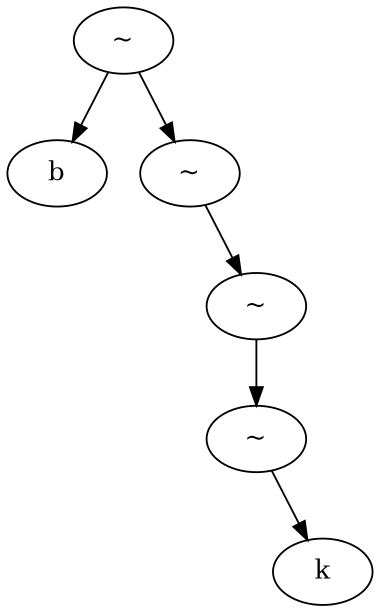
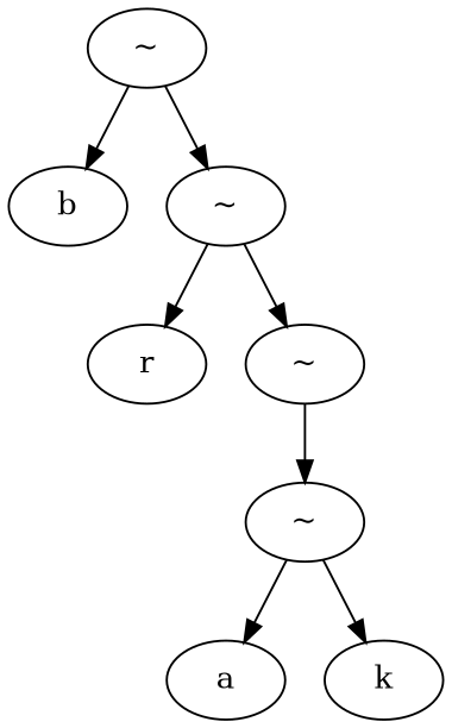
  digraph {
    n1 [label="~"]
    n2 [label=b]
    n3 [label="~"]
+   n4 [label=r]
    n5 [label="~"]
    n6 [label="~"]
+   n7 [label=a]
    n8 [label=k]
    n1 -> n2
    n1 -> n3
+   n3 -> n4
    n3 -> n5
    n5 -> n6
+   n6 -> n7
    n6 -> n8
  }
